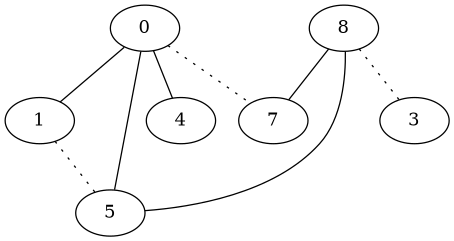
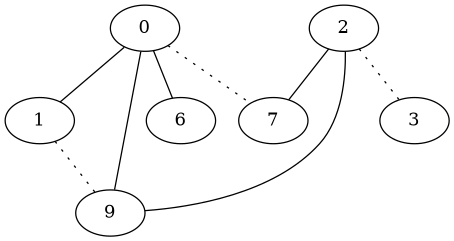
  graph {
    n1 [label=0]
    n2 [label=1]
    n3 [label=7]
-   n4 [label=5]
-   n5 [label=4]
+   n4 [label=9]
+   n5 [label=6]
    n6 [label=3]
-   n7 [label=8]
+   n7 [label=2]
    n1 -- n2
    n1 -- n3 [style=dotted]
    n1 -- n4
    n1 -- n5
    n2 -- n4 [style=dotted]
    n7 -- n3
    n7 -- n4
    n7 -- n6 [style=dotted]
  }
